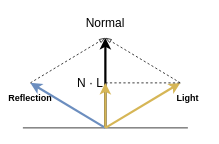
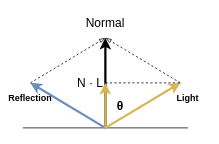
  <mxCell id="0" />
  <mxCell id="1" parent="0" />
  <mxCell id="2" value="" style="endArrow=none;html=1;" edge="1" parent="1"><mxGeometry width="50" height="50" relative="1" as="geometry"><mxPoint x="30" y="170" as="sourcePoint" /><mxPoint x="250" y="170" as="targetPoint" /></mxGeometry></mxCell>
  <mxCell id="3" value="" style="endArrow=classic;html=1;strokeWidth=3;" edge="1" parent="1"><mxGeometry width="50" height="50" relative="1" as="geometry"><mxPoint x="140" y="170" as="sourcePoint" /><mxPoint x="140" y="50" as="targetPoint" /></mxGeometry></mxCell>
  <mxCell id="4" value="" style="endArrow=classic;html=1;fillColor=#fff2cc;strokeColor=#d6b656;strokeWidth=3;" edge="1" parent="1"><mxGeometry width="50" height="50" relative="1" as="geometry"><mxPoint x="140" y="170" as="sourcePoint" /><mxPoint x="240" y="110" as="targetPoint" /></mxGeometry></mxCell>
  <mxCell id="5" value="" style="endArrow=classic;html=1;fillColor=#dae8fc;strokeColor=#6c8ebf;strokeWidth=3;" edge="1" parent="1"><mxGeometry width="50" height="50" relative="1" as="geometry"><mxPoint x="140" y="170" as="sourcePoint" /><mxPoint x="40" y="110" as="targetPoint" /></mxGeometry></mxCell>
  <mxCell id="6" value="" style="endArrow=blockThin;html=1;dashed=1;endFill=0;" edge="1" parent="1"><mxGeometry width="50" height="50" relative="1" as="geometry"><mxPoint x="40" y="110" as="sourcePoint" /><mxPoint x="140" y="50" as="targetPoint" /></mxGeometry></mxCell>
  <mxCell id="7" value="" style="endArrow=blockThin;html=1;dashed=1;endFill=0;" edge="1" parent="1"><mxGeometry width="50" height="50" relative="1" as="geometry"><mxPoint x="240" y="110" as="sourcePoint" /><mxPoint x="140" y="50" as="targetPoint" /></mxGeometry></mxCell>
  <mxCell id="8" value="Light" style="text;html=1;strokeColor=none;fillColor=none;align=center;verticalAlign=middle;whiteSpace=wrap;rounded=0;fontStyle=1" vertex="1" parent="1"><mxGeometry x="230" y="120" width="40" height="20" as="geometry" /></mxCell>
  <mxCell id="9" style="edgeStyle=orthogonalEdgeStyle;rounded=0;orthogonalLoop=1;jettySize=auto;html=1;exitX=0.5;exitY=1;exitDx=0;exitDy=0;dashed=1;endArrow=blockThin;endFill=0;" edge="1" parent="1" source="8" target="8"><mxGeometry relative="1" as="geometry" /></mxCell>
  <mxCell id="10" value="Reflection" style="text;html=1;strokeColor=none;fillColor=none;align=center;verticalAlign=middle;whiteSpace=wrap;rounded=0;fontStyle=1" vertex="1" parent="1"><mxGeometry x="20" y="120" width="40" height="20" as="geometry" /></mxCell>
  <mxCell id="11" value="" style="endArrow=classic;html=1;fillColor=#fff2cc;strokeColor=#d6b656;strokeWidth=3;" edge="1" parent="1"><mxGeometry width="50" height="50" relative="1" as="geometry"><mxPoint x="140" y="170" as="sourcePoint" /><mxPoint x="140" y="110" as="targetPoint" /></mxGeometry></mxCell>
  <mxCell id="12" value="" style="endArrow=none;html=1;strokeWidth=1;dashed=1;" edge="1" parent="1"><mxGeometry width="50" height="50" relative="1" as="geometry"><mxPoint x="140" y="110" as="sourcePoint" /><mxPoint x="240" y="110" as="targetPoint" /></mxGeometry></mxCell>
+ <mxCell id="13" value="θ" style="text;html=1;strokeColor=none;fillColor=none;align=center;verticalAlign=middle;whiteSpace=wrap;rounded=0;fontStyle=1;fontSize=16;" vertex="1" parent="1"><mxGeometry x="140" y="130" width="40" height="20" as="geometry" /></mxCell>
  <mxCell id="14" value="Normal" style="text;html=1;strokeColor=none;fillColor=none;align=center;verticalAlign=middle;whiteSpace=wrap;rounded=0;fontSize=16;" vertex="1" parent="1"><mxGeometry x="120" y="20" width="40" height="20" as="geometry" /></mxCell>
  <mxCell id="15" value="N · L" style="text;html=1;strokeColor=none;fillColor=none;align=center;verticalAlign=middle;whiteSpace=wrap;rounded=0;fontSize=16;" vertex="1" parent="1"><mxGeometry x="100" y="100" width="40" height="20" as="geometry" /></mxCell>
